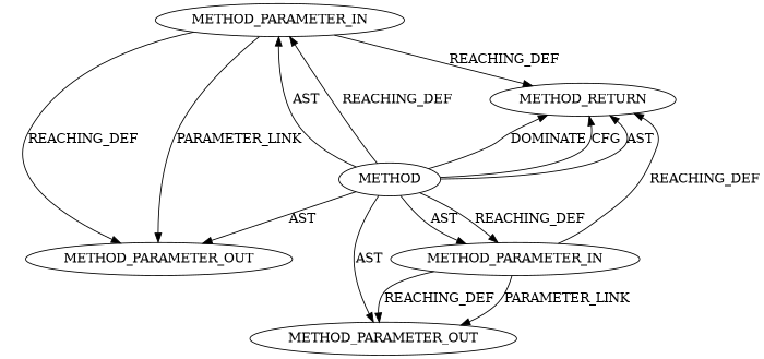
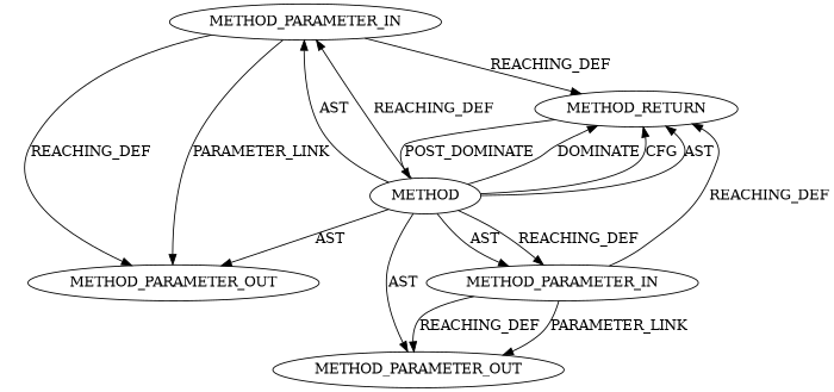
  digraph {
    node [CODE=p1 EVALUATION_STRATEGY=BY_VALUE IS_VARIADIC=false NAME=p1 ORDER=2 TYPE_FULL_NAME=ANY]
    n1 [INDEX=1 ORDER=1 label=METHOD_PARAMETER_IN]
    n2 [CODE=RET label=METHOD_RETURN IS_VARIADIC="" NAME=""]
    n3 [INDEX=1 ORDER=1 label=METHOD_PARAMETER_OUT]
    n4 [AST_PARENT_FULL_NAME="<global>" AST_PARENT_TYPE=NAMESPACE_BLOCK CODE="<empty>" FILENAME="<empty>" FULL_NAME="<operators>.assignmentXor" IS_EXTERNAL=true NAME="<operators>.assignmentXor" ORDER=0 label=METHOD EVALUATION_STRATEGY="" IS_VARIADIC="" TYPE_FULL_NAME=""]
    n5 [CODE=p2 INDEX=2 NAME=p2 label=METHOD_PARAMETER_OUT]
    n6 [CODE=p2 INDEX=2 NAME=p2 label=METHOD_PARAMETER_IN]
    n1 -> n2 [VARIABLE=p1 label=REACHING_DEF]
    n1 -> n3 [VARIABLE=p1 label=REACHING_DEF]
    n1 -> n3 [label=PARAMETER_LINK]
+   n2 -> n4 [label=POST_DOMINATE]
    n4 -> n1 [label=AST]
    n4 -> n1 [label=REACHING_DEF]
    n4 -> n2 [label=DOMINATE]
    n4 -> n2 [label=CFG]
    n4 -> n2 [label=AST]
    n4 -> n3 [label=AST]
    n4 -> n5 [label=AST]
    n4 -> n6 [label=AST]
    n4 -> n6 [label=REACHING_DEF]
    n6 -> n2 [VARIABLE=p2 label=REACHING_DEF]
    n6 -> n5 [VARIABLE=p2 label=REACHING_DEF]
    n6 -> n5 [label=PARAMETER_LINK]
  }
